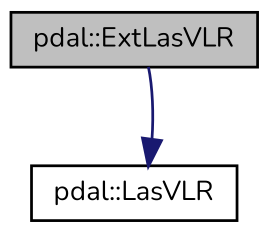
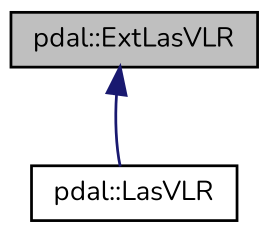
  digraph {
    fontname=Nunito
    node [color=black fontname=Nunito fontsize=10 shape=record style=filled]
    n1 [fillcolor=grey75 fontcolor=black height=0.2 label="pdal::ExtLasVLR" width=0.4]
    n2 [fillcolor=white height=0.2 label="pdal::LasVLR" width=0.4]
-   n2 -> n1 [color=midnightblue dir=back fontname=Nunito fontsize=10 labelfontname=Helvetica labelfontsize=10 style=solid]
+   n1 -> n2 [color=midnightblue dir=back fontname=Nunito fontsize=10 labelfontname=Helvetica labelfontsize=10 style=solid]
  }
